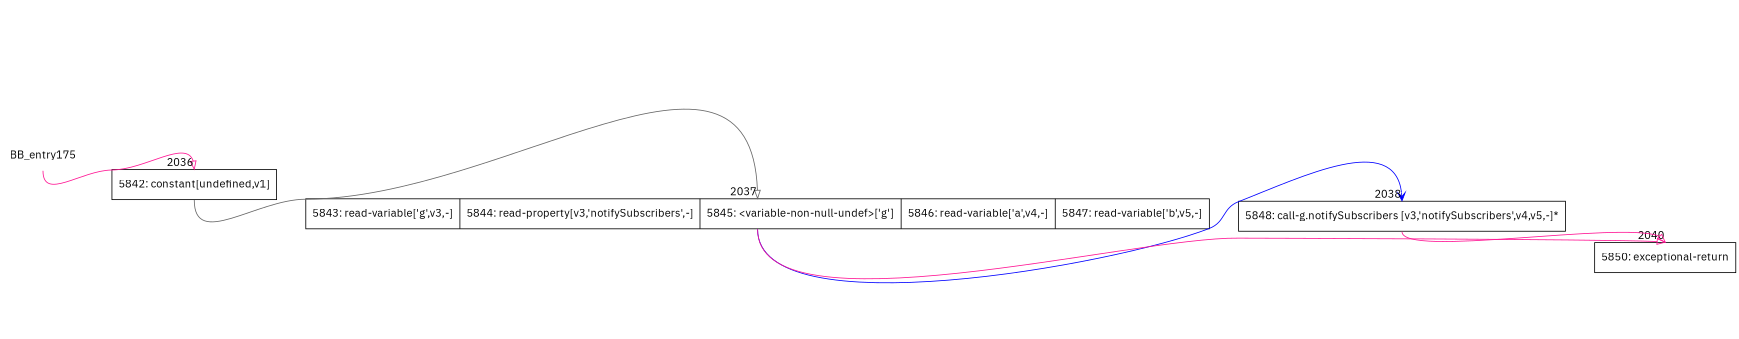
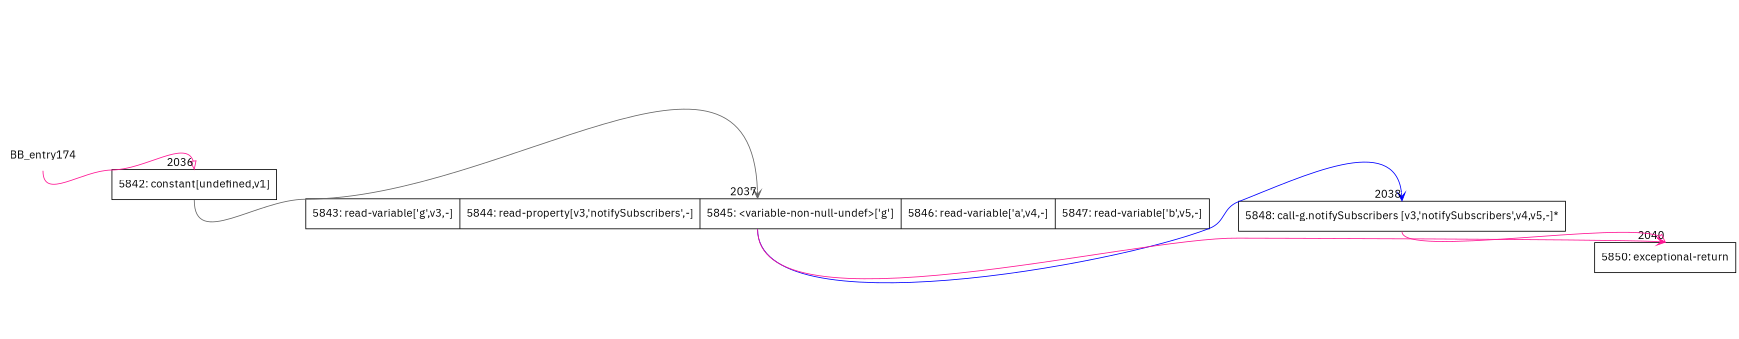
  digraph {
    fontname="IBM Plex Sans"
    rankdir=LR
    node [fontname="IBM Plex Sans" shape=record]
    edge [arrowhead=onormal color=deeppink fontname="IBM Plex Sans" headport=n tailport=s]
-   BB_entry175 [shape=none]
+   BB_entry175 [shape=none label=BB_entry174]
    n2 [label="{5842: constant[undefined,v1]}"]
    n3 [label="{5843: read-variable['g',v3,-]|5844: read-property[v3,'notifySubscribers',-]|5845: \<variable-non-null-undef\>['g']|5846: read-variable['a',v4,-]|5847: read-variable['b',v5,-]}"]
    n4 [label="{5848: call-g.notifySubscribers [v3,'notifySubscribers',v4,v5,-]*}"]
    n5 [label="{5850: exceptional-return}"]
    BB_entry175 -> n2 [headlabel="    2036"]
-   n2 -> n3 [color=gray40 headlabel="      2037"]
+   n2 -> n3 [arrowhead=vee color=gray40 headlabel="      2037"]
    n3 -> n4 [arrowhead=vee color=blue headlabel="      2038"]
-   n3 -> n5 [headlabel="      2040"]
+   n3 -> n5 [arrowhead=vee headlabel="      2040"]
    n4 -> n5
  }
